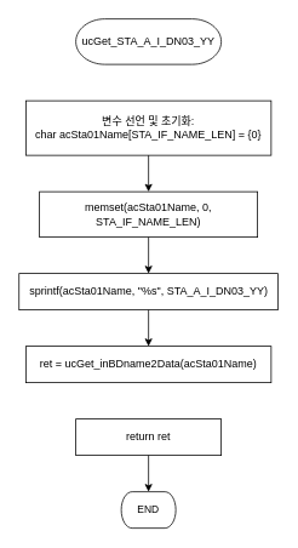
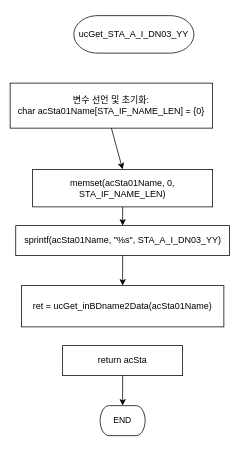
  <mxCell id="0" />
  <mxCell id="1" parent="0" />
- <mxCell id="2" value="&lt;div style=&quot;&quot;&gt;&lt;font style=&quot;direction: ltr; line-height: 120%; opacity: 1;&quot;&gt;ucGet_STA_A_I_DN03_YY&lt;/font&gt;&lt;/div&gt;" style="verticalAlign=middle;align=center;overflow=width;vsdxID=2;fillColor=#FFFFFF;gradientColor=none;shape=stencil(tVLLDsIgEPwajiQIMfFe638Qu22JCM2Ctv69kK0Rm9qDibeZndkXC1NV6PUATIoQ0V9gNE3smToyKY3rAU1MiKmaqar1CB36m2uIDzo7M7r6e64wUZ4UOUWKB9GdIH4irzWu8B42vRrPScNFXZzN+5mvl3qJXE8mcPRRR+Pdh2Y1dsBTE95a3c0TkBRGgKEIb6wg1/r+ssCXd/vLCgm8z9caa+n6pb48dwrRV1H1Ew==);strokeColor=#000000;spacingTop=-1;spacingBottom=-1;spacingLeft=-1;spacingRight=-1;points=[[0.5,1,0],[0.5,0,0],[0,0.5,0],[1,0.5,0]];labelBackgroundColor=none;rounded=0;html=1;whiteSpace=wrap;strokeWidth=1;fontStyle=0" vertex="1" parent="1"><mxGeometry x="83" y="20" width="160" height="50" as="geometry" /></mxCell>
- <mxCell id="3" value="변수 선언 및 초기화:&lt;br&gt;char acSta01Name[STA_IF_NAME_LEN] = {0}" style="rounded=0;whiteSpace=wrap;html=1;strokeWidth=1;fontStyle=0;fillColor=none;strokeColor=#000000;" vertex="1" parent="1"><mxGeometry x="28" y="110" width="270" height="60" as="geometry" /></mxCell>
- <mxCell id="4" value="memset(acSta01Name, 0, STA_IF_NAME_LEN)" style="rounded=0;whiteSpace=wrap;html=1;strokeWidth=1;fontStyle=0;fillColor=none;strokeColor=#000000;" vertex="1" parent="1"><mxGeometry x="43" y="210" width="240" height="50" as="geometry" /></mxCell>
+ <mxCell id="2" value="&lt;div style=&quot;&quot;&gt;&lt;font style=&quot;direction: ltr; line-height: 120%; opacity: 1;&quot;&gt;ucGet_STA_A_I_DN03_YY&lt;/font&gt;&lt;/div&gt;" style="verticalAlign=middle;align=center;overflow=width;vsdxID=2;fillColor=#FFFFFF;gradientColor=none;shape=stencil(tVLLDsIgEPwajiQIMfFe638Qu22JCM2Ctv69kK0Rm9qDibeZndkXC1NV6PUATIoQ0V9gNE3smToyKY3rAU1MiKmaqar1CB36m2uIDzo7M7r6e64wUZ4UOUWKB9GdIH4irzWu8B42vRrPScNFXZzN+5mvl3qJXE8mcPRRR+Pdh2Y1dsBTE95a3c0TkBRGgKEIb6wg1/r+ssCXd/vLCgm8z9caa+n6pb48dwrRV1H1Ew==);strokeColor=#000000;spacingTop=-1;spacingBottom=-1;spacingLeft=-1;spacingRight=-1;points=[[0.5,1,0],[0.5,0,0],[0,0.5,0],[1,0.5,0]];labelBackgroundColor=none;rounded=0;html=1;whiteSpace=wrap;strokeWidth=1;fontStyle=0" vertex="1" parent="1"><mxGeometry x="98" y="20" width="160" height="50" as="geometry" /></mxCell>
+ <mxCell id="3" value="변수 선언 및 초기화:&lt;br&gt;char acSta01Name[STA_IF_NAME_LEN] = {0}" style="rounded=0;whiteSpace=wrap;html=1;strokeWidth=1;fontStyle=0;fillColor=none;strokeColor=#000000;" vertex="1" parent="1"><mxGeometry x="13" y="110" width="270" height="60" as="geometry" /></mxCell>
+ <mxCell id="4" value="memset(acSta01Name, 0, STA_IF_NAME_LEN)" style="rounded=0;whiteSpace=wrap;html=1;strokeWidth=1;fontStyle=0;fillColor=none;strokeColor=#000000;" vertex="1" parent="1"><mxGeometry x="43" y="225" width="240" height="50" as="geometry" /></mxCell>
  <mxCell id="5" value="sprintf(acSta01Name, &quot;%s&quot;, STA_A_I_DN03_YY)" style="rounded=0;whiteSpace=wrap;html=1;strokeWidth=1;fontStyle=0;fillColor=none;strokeColor=#000000;" vertex="1" parent="1"><mxGeometry x="20.5" y="300" width="285" height="40" as="geometry" /></mxCell>
- <mxCell id="6" value="ret = ucGet_inBDname2Data(acSta01Name)" style="rounded=0;whiteSpace=wrap;html=1;strokeWidth=1;fontStyle=0;fillColor=none;strokeColor=#000000;" vertex="1" parent="1"><mxGeometry x="28" y="380" width="270" height="40" as="geometry" /></mxCell>
- <mxCell id="7" value="return ret" style="rounded=0;whiteSpace=wrap;html=1;strokeWidth=1;fontStyle=0;fillColor=none;strokeColor=#000000;" vertex="1" parent="1"><mxGeometry x="83" y="460" width="160" height="40" as="geometry" /></mxCell>
+ <mxCell id="6" value="ret = ucGet_inBDname2Data(acSta01Name)" style="rounded=0;whiteSpace=wrap;html=1;strokeWidth=1;fontStyle=0;fillColor=none;strokeColor=#000000;" vertex="1" parent="1"><mxGeometry x="28" y="380" width="270" height="55" as="geometry" /></mxCell>
+ <mxCell id="7" value="return acSta" style="rounded=0;whiteSpace=wrap;html=1;strokeWidth=1;fontStyle=0;fillColor=none;strokeColor=#000000;" vertex="1" parent="1"><mxGeometry x="83" y="460" width="160" height="40" as="geometry" /></mxCell>
  <mxCell id="8" value="&lt;div style=&quot;font-size: 1px&quot;&gt;&lt;font style=&quot;font-size:11.29px;font-family:Arial;color:#000000;direction:ltr;letter-spacing:0px;line-height:120%;opacity:1&quot;&gt;END&lt;br&gt;&lt;/font&gt;&lt;/div&gt;" style="verticalAlign=middle;align=center;overflow=width;vsdxID=77;fillColor=#FFFFFF;gradientColor=none;shape=stencil(tVLLDsIgEPwajiQIMfFe638Qu22JCM2Ctv69kK0Rm9qDibeZndkXC1NV6PUATIoQ0V9gNE3smToyKY3rAU1MiKmaqar1CB36m2uIDzo7M7r6e64wUZ4UOUWKB9GdIH4irzWu8B42vRrPScNFXZzN+5mvl3qJXE8mcPRRR+Pdh2Y1dsBTE95a3c0TkBRGgKEIb6wg1/r+ssCXd/vLCgm8z9caa+n6pb48dwrRV1H1Ew==);strokeColor=#000000;spacingTop=-1;spacingBottom=-1;spacingLeft=-1;spacingRight=-1;points=[[0.5,1,0],[0.5,0,0],[0,0.5,0],[1,0.5,0]];labelBackgroundColor=none;rounded=0;html=1;whiteSpace=wrap;strokeWidth=1;fontStyle=0" vertex="1" parent="1"><mxGeometry x="133" y="540" width="60" height="40" as="geometry" /></mxCell>
  <mxCell id="9" value="" style="endArrow=classic;html=1;rounded=0;exitX=0.5;exitY=1;exitDx=0;exitDy=0;entryX=0.5;entryY=0;entryDx=0;entryDy=0;" edge="1" parent="1" source="3" target="4"><mxGeometry width="50" height="50" relative="1" as="geometry"><mxPoint x="163" y="180" as="sourcePoint" /><mxPoint x="163" y="210" as="targetPoint" /></mxGeometry></mxCell>
  <mxCell id="10" value="" style="endArrow=classic;html=1;rounded=0;exitX=0.5;exitY=1;exitDx=0;exitDy=0;entryX=0.5;entryY=0;entryDx=0;entryDy=0;" edge="1" parent="1" source="4" target="5"><mxGeometry width="50" height="50" relative="1" as="geometry"><mxPoint x="163" y="280" as="sourcePoint" /><mxPoint x="163" y="310" as="targetPoint" /></mxGeometry></mxCell>
  <mxCell id="11" value="" style="endArrow=classic;html=1;rounded=0;exitX=0.5;exitY=1;exitDx=0;exitDy=0;entryX=0.5;entryY=0;entryDx=0;entryDy=0;" edge="1" parent="1" source="5" target="6"><mxGeometry width="50" height="50" relative="1" as="geometry"><mxPoint x="163" y="380" as="sourcePoint" /><mxPoint x="163" y="410" as="targetPoint" /></mxGeometry></mxCell>
  <mxCell id="12" value="" style="endArrow=classic;html=1;rounded=0;exitX=0.5;exitY=1;exitDx=0;exitDy=0;entryX=0.5;entryY=0;entryDx=0;entryDy=0;entryPerimeter=0;" edge="1" parent="1" source="7" target="8"><mxGeometry width="50" height="50" relative="1" as="geometry"><mxPoint x="163" y="570" as="sourcePoint" /><mxPoint x="163" y="600" as="targetPoint" /></mxGeometry></mxCell>
